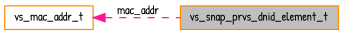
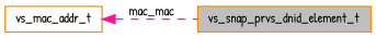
  digraph {
    rankdir=LR
    fontname="Patrick Hand"
    node [color=darkorange fontname="Patrick Hand" fontsize=10 shape=record style=filled]
    n1 [fillcolor=grey75 fontcolor=black height=0.2 label=vs_snap_prvs_dnid_element_t width=0.4]
    n2 [fillcolor=white height=0.2 label=vs_mac_addr_t width=0.4]
-   n2 -> n1 [color=deeppink dir=back fontname="Patrick Hand" fontsize=10 label=" mac_addr" labelfontname=Helvetica labelfontsize=10 style=dashed]
+   n2 -> n1 [color=deeppink dir=back fontname="Patrick Hand" fontsize=10 label=" mac_mac" labelfontname=Helvetica labelfontsize=10 style=dashed]
  }
